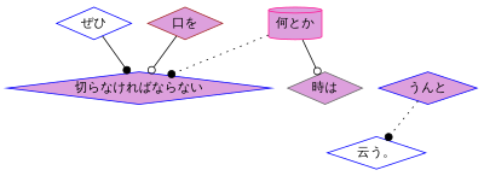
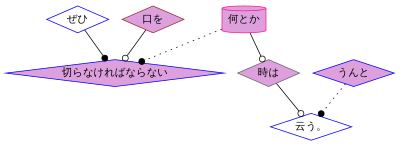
  digraph {
    node [color=blue fillcolor=plum shape=diamond style=filled]
    edge [arrowhead=dot style=solid]
    n1 [fillcolor=white label="ぜひ"]
    n2 [label="切らなければならない"]
    n3 [color=deeppink label="何とか" shape=cylinder]
    n4 [color=gray40 label="時は"]
    n5 [color=brown label="口を"]
    n6 [fillcolor=white label="云う。"]
    n7 [label="うんと"]
    n1 -> n2
    n3 -> n2 [style=dotted]
    n3 -> n4 [arrowhead=odot]
+   n4 -> n6 [arrowhead=odot]
    n5 -> n2 [arrowhead=odot]
    n7 -> n6 [style=dotted]
  }
